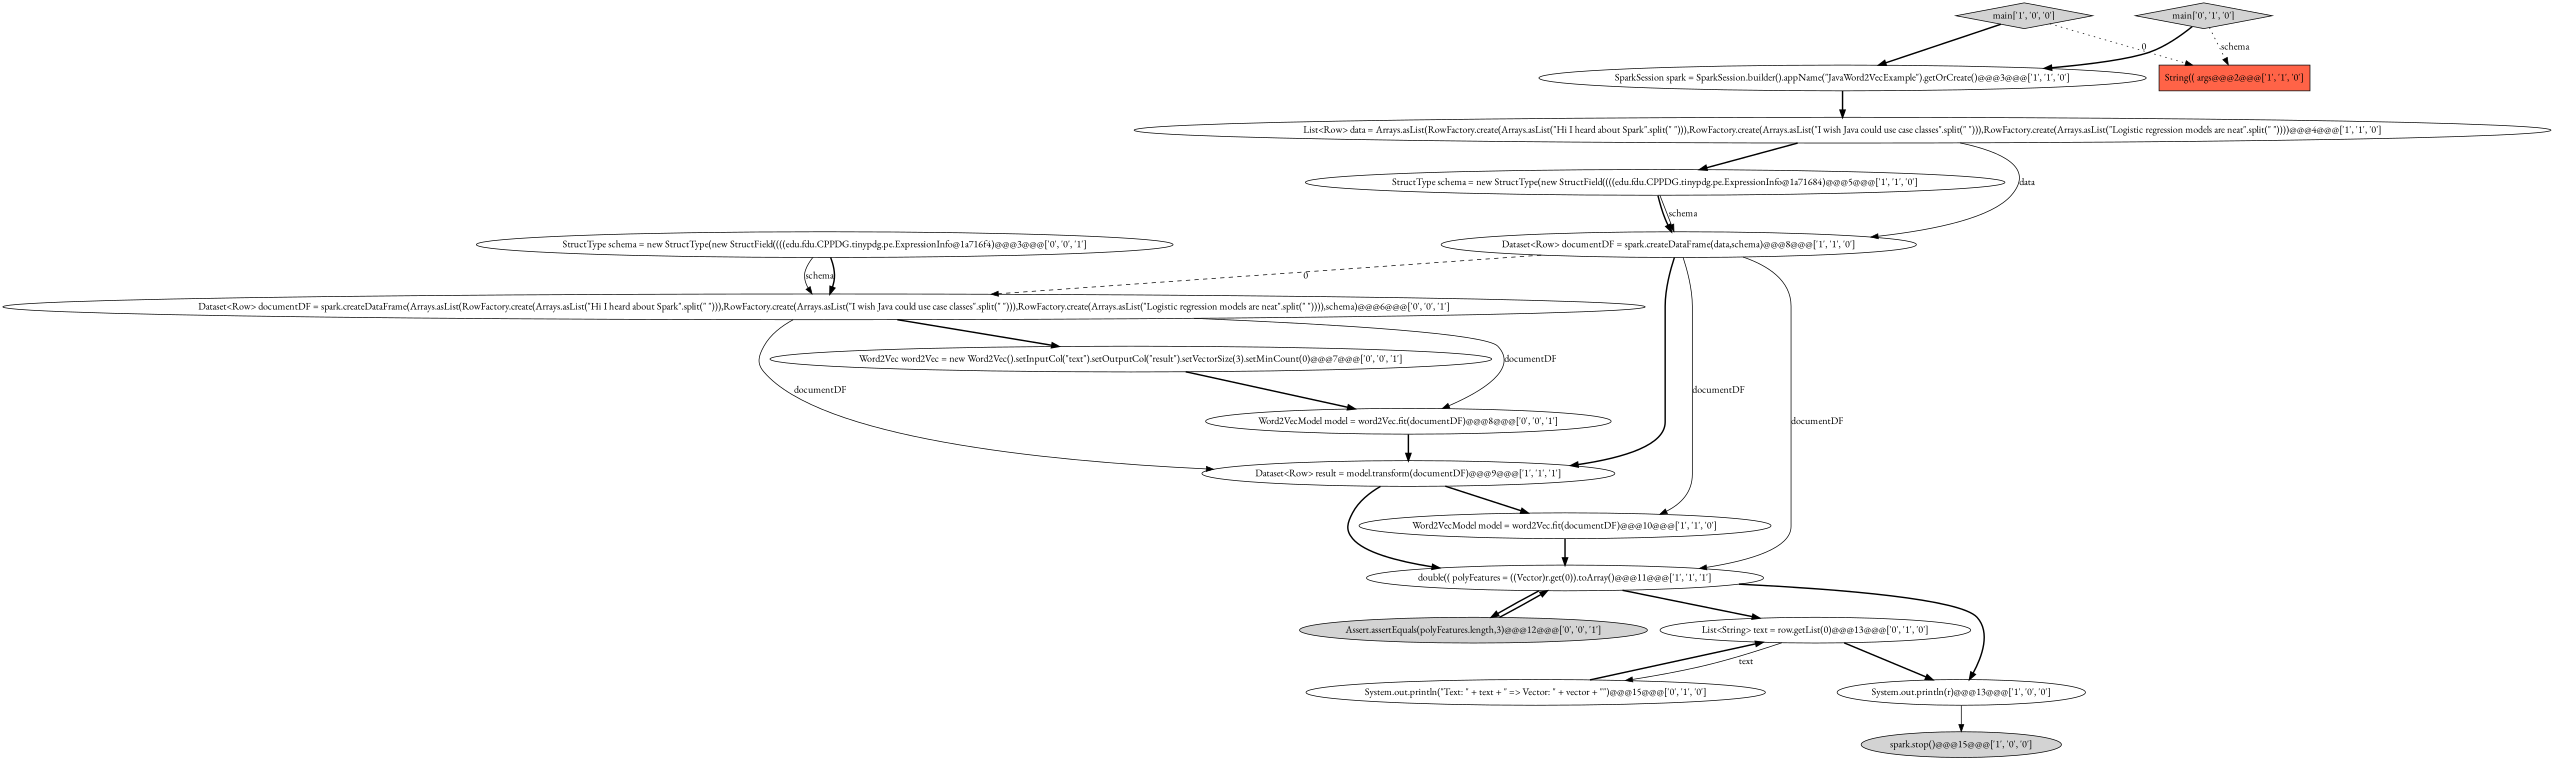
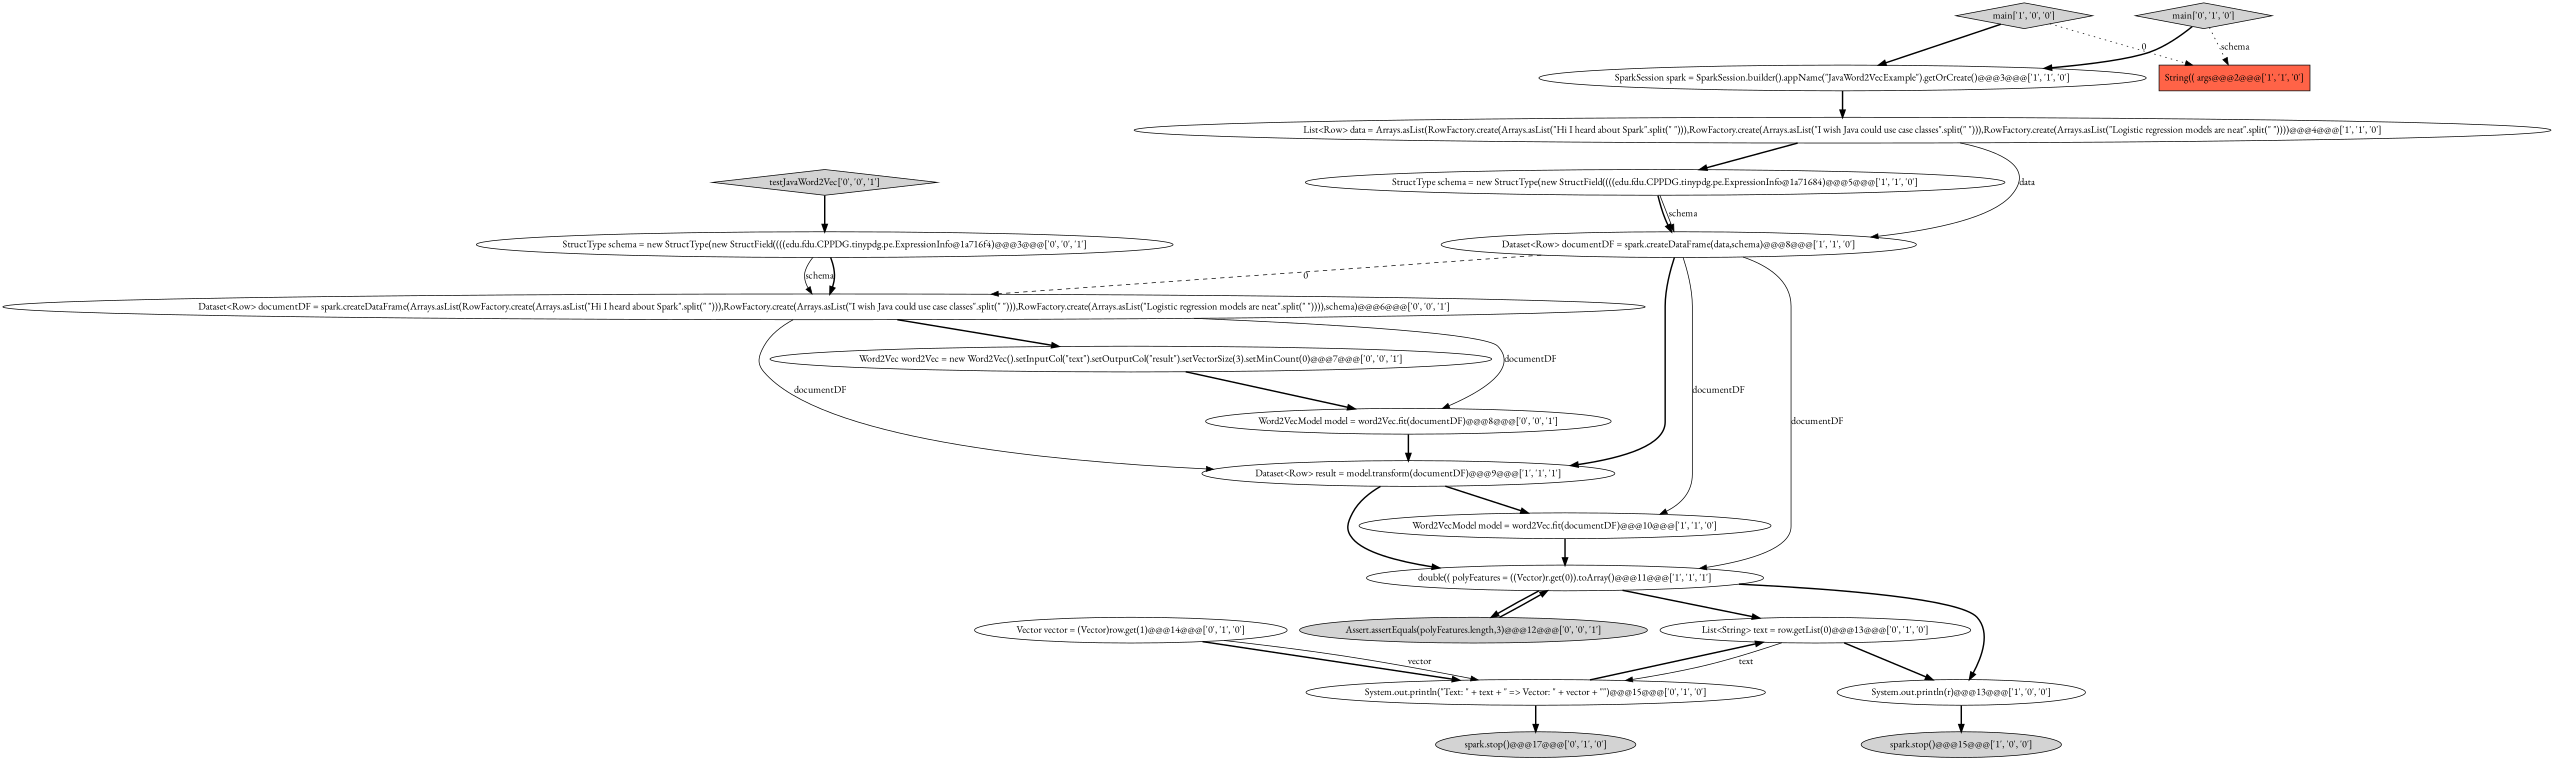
  digraph {
    fontname="EB Garamond"
    node [fillcolor=white fontname="EB Garamond" shape=ellipse style=filled]
    edge [fontname="EB Garamond" style=bold]
    n1 [label="Dataset<Row> documentDF = spark.createDataFrame(data,schema)@@@8@@@['1', '1', '0']"]
    n2 [label="Dataset<Row> result = model.transform(documentDF)@@@9@@@['1', '1', '1']"]
    n3 [label="Dataset<Row> documentDF = spark.createDataFrame(Arrays.asList(RowFactory.create(Arrays.asList(\"Hi I heard about Spark\".split(\" \"))),RowFactory.create(Arrays.asList(\"I wish Java could use case classes\".split(\" \"))),RowFactory.create(Arrays.asList(\"Logistic regression models are neat\".split(\" \")))),schema)@@@6@@@['0', '0', '1']"]
    n4 [label="Word2VecModel model = word2Vec.fit(documentDF)@@@10@@@['1', '1', '0']"]
    n5 [label="double(( polyFeatures = ((Vector)r.get(0)).toArray()@@@11@@@['1', '1', '1']"]
    n6 [label="Word2Vec word2Vec = new Word2Vec().setInputCol(\"text\").setOutputCol(\"result\").setVectorSize(3).setMinCount(0)@@@7@@@['0', '0', '1']"]
    n7 [label="Word2VecModel model = word2Vec.fit(documentDF)@@@8@@@['0', '0', '1']"]
    n8 [fillcolor=lightgray label="Assert.assertEquals(polyFeatures.length,3)@@@12@@@['0', '0', '1']"]
    n9 [label="System.out.println(r)@@@13@@@['1', '0', '0']"]
    n10 [label="List<String> text = row.getList(0)@@@13@@@['0', '1', '0']"]
    n11 [label="SparkSession spark = SparkSession.builder().appName(\"JavaWord2VecExample\").getOrCreate()@@@3@@@['1', '1', '0']"]
    n12 [label="List<Row> data = Arrays.asList(RowFactory.create(Arrays.asList(\"Hi I heard about Spark\".split(\" \"))),RowFactory.create(Arrays.asList(\"I wish Java could use case classes\".split(\" \"))),RowFactory.create(Arrays.asList(\"Logistic regression models are neat\".split(\" \"))))@@@4@@@['1', '1', '0']"]
    n13 [label="StructType schema = new StructType(new StructField((((edu.fdu.CPPDG.tinypdg.pe.ExpressionInfo@1a71684)@@@5@@@['1', '1', '0']"]
    n14 [fillcolor=lightgray label="main['1', '0', '0']" shape=diamond]
    n15 [fillcolor=tomato label="String(( args@@@2@@@['1', '1', '0']" shape=box]
+   n16 [label="Vector vector = (Vector)row.get(1)@@@14@@@['0', '1', '0']"]
    n17 [label="System.out.println(\"Text: \" + text + \" => Vector: \" + vector + \"\")@@@15@@@['0', '1', '0']"]
+   n18 [fillcolor=lightgray label="spark.stop()@@@17@@@['0', '1', '0']"]
+   n19 [fillcolor=lightgray label="testJavaWord2Vec['0', '0', '1']" shape=diamond]
    n20 [label="StructType schema = new StructType(new StructField((((edu.fdu.CPPDG.tinypdg.pe.ExpressionInfo@1a716f4)@@@3@@@['0', '0', '1']"]
    n21 [fillcolor=lightgray label="spark.stop()@@@15@@@['1', '0', '0']"]
    n22 [fillcolor=lightgray label="main['0', '1', '0']" shape=diamond]
    n1 -> n2
    n1 -> n3 [label=0 style=dashed]
    n1 -> n4 [label=documentDF style=solid]
    n1 -> n5 [label=documentDF style=solid]
    n2 -> n4
    n2 -> n5
    n3 -> n2 [label=documentDF style=solid]
    n3 -> n6
    n3 -> n7 [label=documentDF style=solid]
    n4 -> n5
    n5 -> n8
    n5 -> n9
    n5 -> n10
    n6 -> n7
    n7 -> n2
    n8 -> n5
-   n9 -> n21 [style=solid]
+   n9 -> n21
    n10 -> n9
    n10 -> n17 [label=text style=solid]
    n11 -> n12
    n12 -> n1 [label=data style=solid]
    n12 -> n13
    n13 -> n1 [label=schema style=solid]
    n13 -> n1
    n14 -> n11
    n14 -> n15 [label=0 style=dotted]
+   n16 -> n17
+   n16 -> n17 [label=vector style=solid]
    n17 -> n10
+   n17 -> n18
+   n19 -> n20
    n20 -> n3 [label=schema style=solid]
    n20 -> n3
    n22 -> n11
    n22 -> n15 [label=schema style=dotted]
  }
